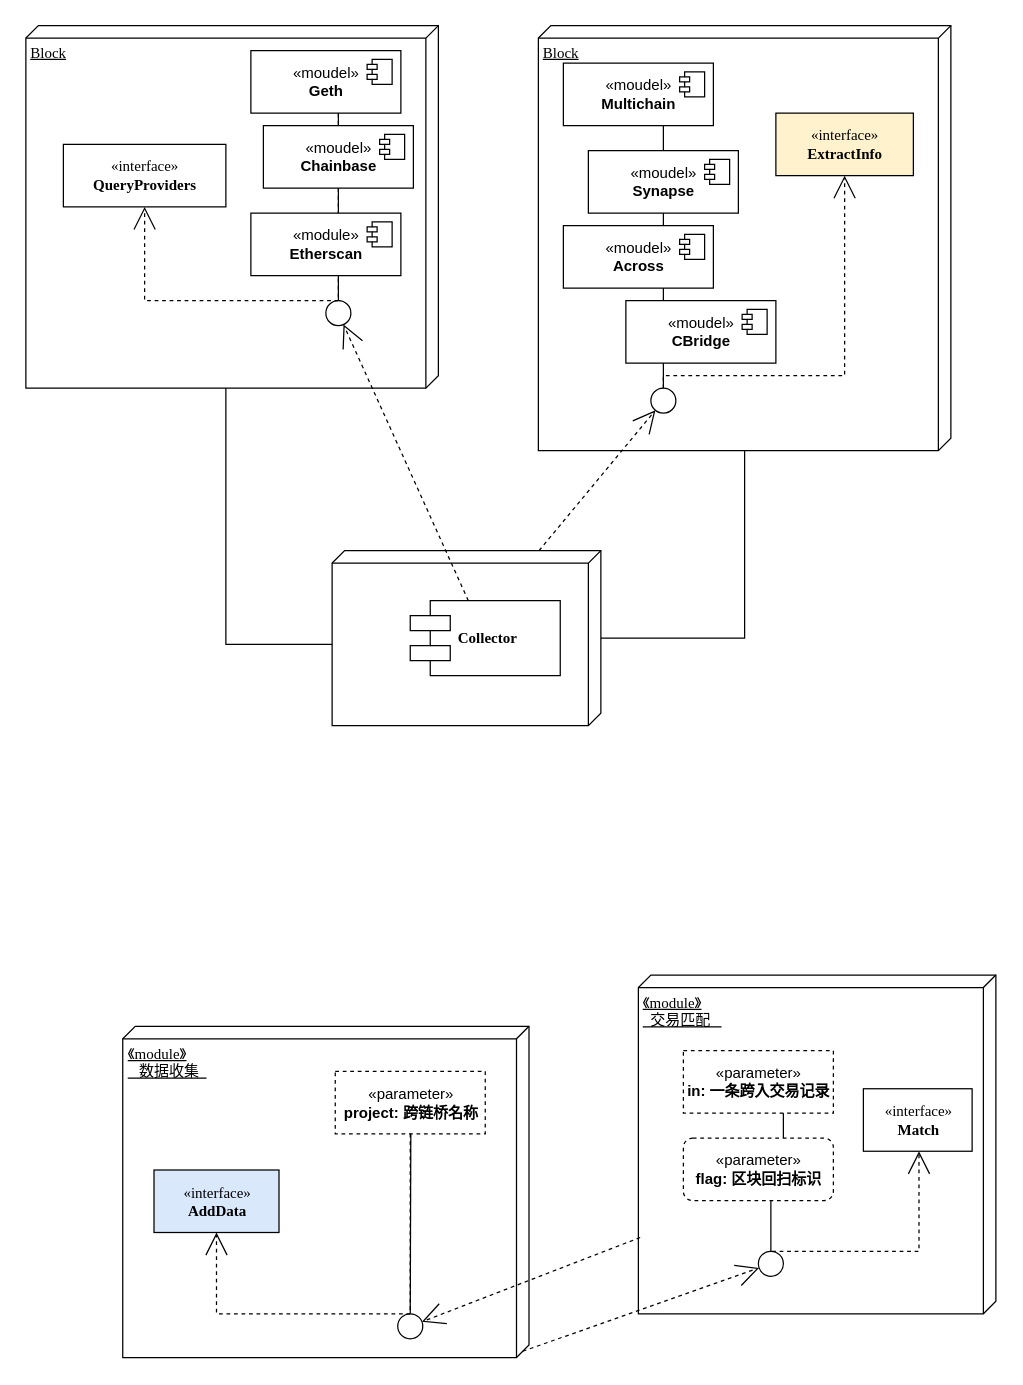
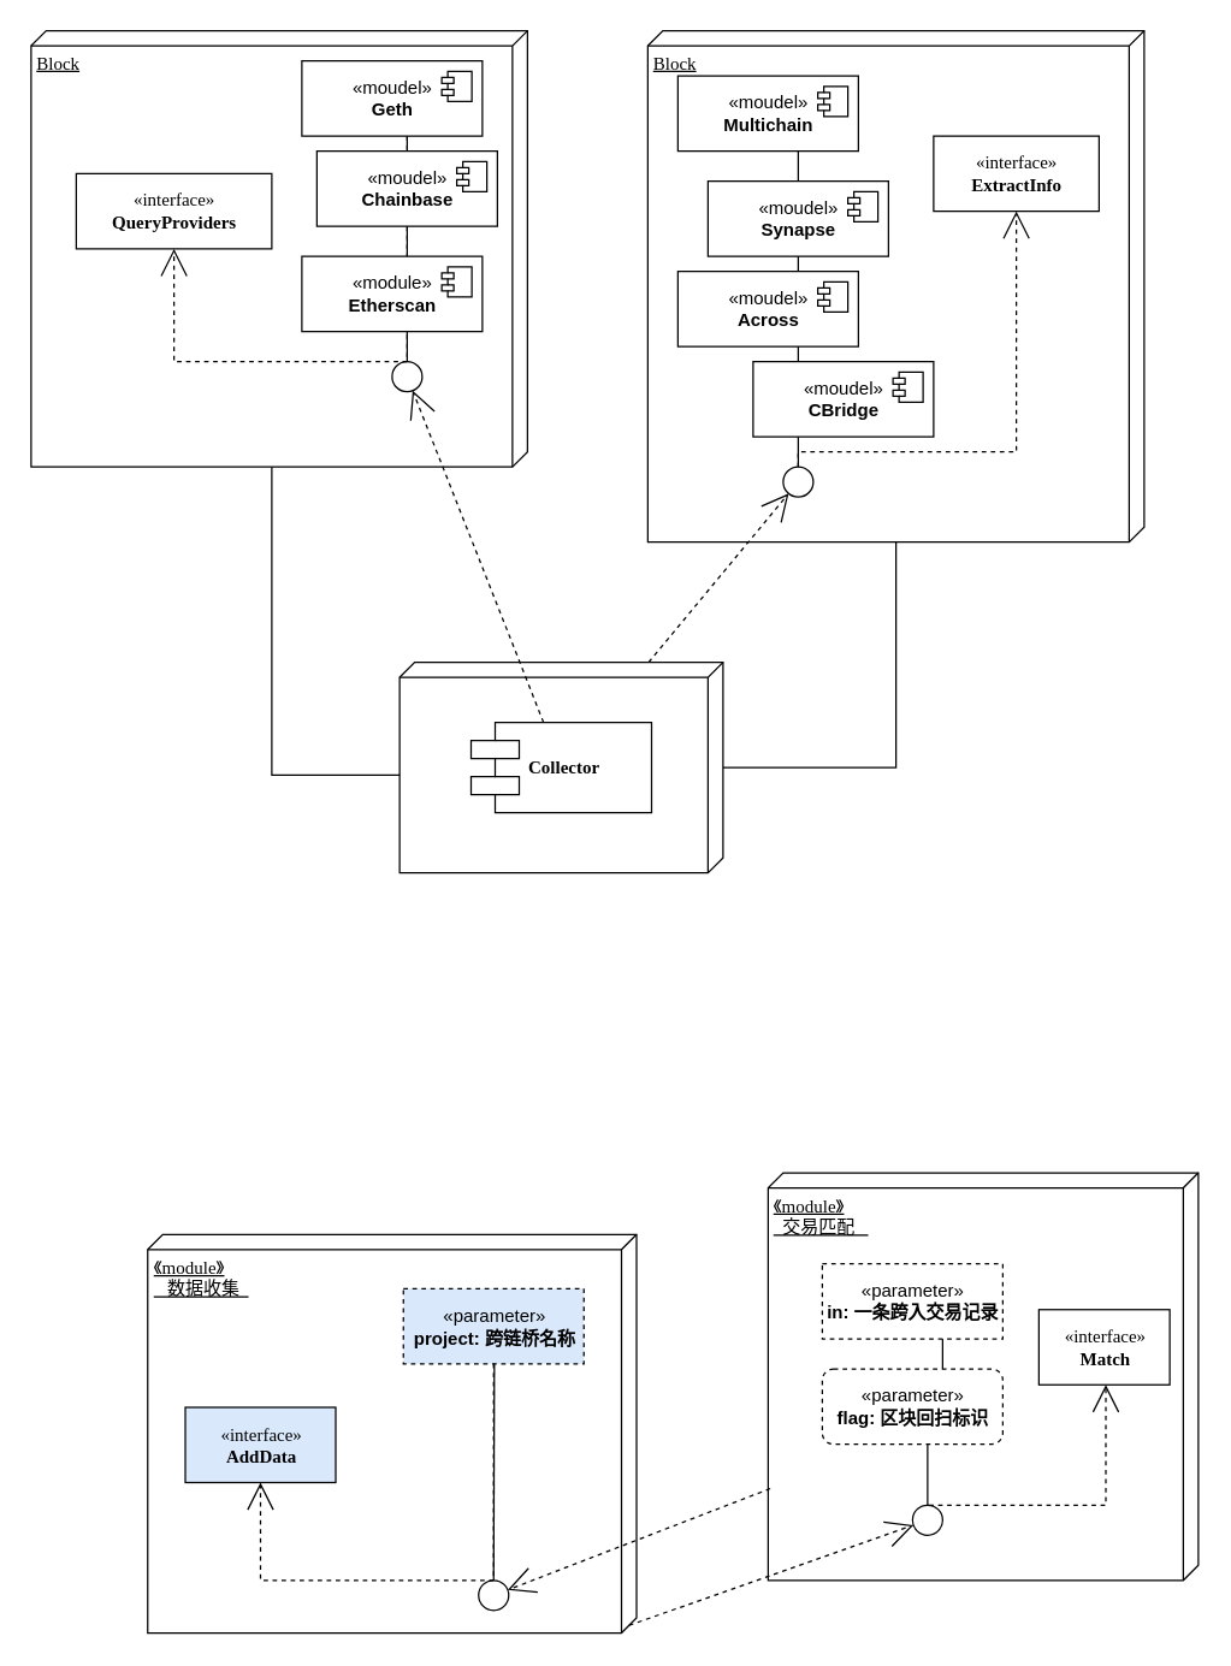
  <mxCell id="0" />
  <mxCell id="1" parent="0" />
  <mxCell id="2" value="Block" style="verticalAlign=top;align=left;spacingTop=8;spacingLeft=2;spacingRight=12;shape=cube;size=10;direction=south;fontStyle=4;html=1;rounded=0;shadow=0;comic=0;labelBackgroundColor=none;strokeWidth=1;fontFamily=Verdana;fontSize=12" parent="1" vertex="1"><mxGeometry x="20" y="20" width="330" height="290" as="geometry" /></mxCell>
  <mxCell id="3" value="Block" style="verticalAlign=top;align=left;spacingTop=8;spacingLeft=2;spacingRight=12;shape=cube;size=10;direction=south;fontStyle=4;html=1;rounded=0;shadow=0;comic=0;labelBackgroundColor=none;strokeWidth=1;fontFamily=Verdana;fontSize=12" parent="1" vertex="1"><mxGeometry x="430" y="20" width="330" height="340" as="geometry" /></mxCell>
  <mxCell id="4" value="" style="verticalAlign=top;align=left;spacingTop=8;spacingLeft=2;spacingRight=12;shape=cube;size=10;direction=south;fontStyle=4;html=1;rounded=0;shadow=0;comic=0;labelBackgroundColor=none;strokeWidth=1;fontFamily=Verdana;fontSize=12" parent="1" vertex="1"><mxGeometry x="265" y="440" width="215" height="140" as="geometry" /></mxCell>
  <mxCell id="5" value="«interface»&lt;br&gt;&lt;b&gt;QueryProviders&lt;/b&gt;" style="html=1;rounded=0;shadow=0;comic=0;labelBackgroundColor=none;strokeWidth=1;fontFamily=Verdana;fontSize=12;align=center;" parent="1" vertex="1"><mxGeometry x="50" y="115" width="130" height="50" as="geometry" /></mxCell>
  <mxCell id="6" value="" style="ellipse;whiteSpace=wrap;html=1;rounded=0;shadow=0;comic=0;labelBackgroundColor=none;strokeWidth=1;fontFamily=Verdana;fontSize=12;align=center;" parent="1" vertex="1"><mxGeometry x="260" y="240" width="20" height="20" as="geometry" /></mxCell>
- <mxCell id="7" value="«interface»&lt;br&gt;&lt;b&gt;ExtractInfo&lt;/b&gt;" style="html=1;rounded=0;shadow=0;comic=0;labelBackgroundColor=none;strokeWidth=1;fontFamily=Verdana;fontSize=12;align=center;fillColor=#fff2cc;" parent="1" vertex="1"><mxGeometry x="620" y="90" width="110" height="50" as="geometry" /></mxCell>
+ <mxCell id="7" value="«interface»&lt;br&gt;&lt;b&gt;ExtractInfo&lt;/b&gt;" style="html=1;rounded=0;shadow=0;comic=0;labelBackgroundColor=none;strokeWidth=1;fontFamily=Verdana;fontSize=12;align=center;" parent="1" vertex="1"><mxGeometry x="620" y="90" width="110" height="50" as="geometry" /></mxCell>
  <mxCell id="8" value="" style="ellipse;whiteSpace=wrap;html=1;rounded=0;shadow=0;comic=0;labelBackgroundColor=none;strokeWidth=1;fontFamily=Verdana;fontSize=12;align=center;" parent="1" vertex="1"><mxGeometry x="520" y="310" width="20" height="20" as="geometry" /></mxCell>
- <mxCell id="9" value="&lt;b&gt;Collector&lt;/b&gt;" style="shape=component;align=left;spacingLeft=36;rounded=0;shadow=0;comic=0;labelBackgroundColor=none;strokeWidth=1;fontFamily=Verdana;fontSize=12;html=1;" parent="1" vertex="1"><mxGeometry x="327.5" y="480" width="120" height="60" as="geometry" /></mxCell>
+ <mxCell id="9" value="&lt;b&gt;Collector&lt;/b&gt;" style="shape=component;align=left;spacingLeft=36;rounded=0;shadow=0;comic=0;labelBackgroundColor=none;strokeWidth=1;fontFamily=Verdana;fontSize=12;html=1;" parent="1" vertex="1"><mxGeometry x="312.5" y="480" width="120" height="60" as="geometry" /></mxCell>
  <mxCell id="10" style="edgeStyle=none;rounded=0;html=1;dashed=1;labelBackgroundColor=none;startArrow=none;startFill=0;startSize=8;endArrow=open;endFill=0;endSize=16;fontFamily=Verdana;fontSize=12;" parent="1" source="9" target="6" edge="1"><mxGeometry relative="1" as="geometry" /></mxCell>
  <mxCell id="11" style="edgeStyle=none;rounded=0;html=1;dashed=1;labelBackgroundColor=none;startArrow=none;startFill=0;startSize=8;endArrow=open;endFill=0;endSize=16;fontFamily=Verdana;fontSize=12;" parent="1" source="4" target="8" edge="1"><mxGeometry relative="1" as="geometry" /></mxCell>
  <mxCell id="12" style="edgeStyle=elbowEdgeStyle;rounded=0;html=1;labelBackgroundColor=none;startArrow=none;startFill=0;startSize=8;endArrow=none;endFill=0;endSize=16;fontFamily=Verdana;fontSize=12;" parent="1" source="8" edge="1"><mxGeometry relative="1" as="geometry"><mxPoint x="530" y="90" as="targetPoint" /></mxGeometry></mxCell>
  <mxCell id="13" style="edgeStyle=elbowEdgeStyle;rounded=0;html=1;labelBackgroundColor=none;startArrow=none;startFill=0;startSize=8;endArrow=none;endFill=0;endSize=16;fontFamily=Verdana;fontSize=12;exitX=0.5;exitY=0;exitDx=0;exitDy=0;" parent="1" source="6" edge="1"><mxGeometry relative="1" as="geometry"><mxPoint x="270" y="180" as="sourcePoint" /><mxPoint x="270" y="80" as="targetPoint" /></mxGeometry></mxCell>
  <mxCell id="14" style="edgeStyle=orthogonalEdgeStyle;rounded=0;html=1;labelBackgroundColor=none;startArrow=none;startFill=0;startSize=8;endArrow=open;endFill=0;endSize=16;fontFamily=Verdana;fontSize=12;dashed=1;entryX=0.5;entryY=1;entryDx=0;entryDy=0;" parent="1" target="5" edge="1"><mxGeometry relative="1" as="geometry"><Array as="points"><mxPoint x="270" y="240" /><mxPoint x="115" y="240" /></Array><mxPoint x="270" y="90" as="sourcePoint" /></mxGeometry></mxCell>
  <mxCell id="15" style="edgeStyle=orthogonalEdgeStyle;rounded=0;html=1;dashed=1;labelBackgroundColor=none;startArrow=none;startFill=0;startSize=8;endArrow=open;endFill=0;endSize=16;fontFamily=Verdana;fontSize=12;exitX=0.5;exitY=0;exitDx=0;exitDy=0;" parent="1" source="8" target="7" edge="1"><mxGeometry relative="1" as="geometry"><mxPoint x="560" y="72.5" as="sourcePoint" /><Array as="points"><mxPoint x="675" y="300" /></Array></mxGeometry></mxCell>
  <mxCell id="16" style="edgeStyle=orthogonalEdgeStyle;rounded=0;html=1;labelBackgroundColor=none;startArrow=none;startFill=0;startSize=8;endArrow=none;endFill=0;endSize=16;fontFamily=Verdana;fontSize=12;exitX=0;exitY=0;exitDx=70;exitDy=0;exitPerimeter=0;" parent="1" source="4" target="3" edge="1"><mxGeometry relative="1" as="geometry"><Array as="points"><mxPoint x="595" y="510" /></Array></mxGeometry></mxCell>
  <mxCell id="17" style="edgeStyle=orthogonalEdgeStyle;rounded=0;html=1;labelBackgroundColor=none;startArrow=none;startFill=0;startSize=8;endArrow=none;endFill=0;endSize=16;fontFamily=Verdana;fontSize=12;entryX=0;entryY=0;entryDx=290;entryDy=170;entryPerimeter=0;" parent="1" source="4" target="2" edge="1"><mxGeometry relative="1" as="geometry"><Array as="points"><mxPoint x="180" y="515" /></Array><mxPoint x="180" y="390" as="targetPoint" /></mxGeometry></mxCell>
  <mxCell id="18" value="«moudel»&lt;br&gt;&lt;b&gt;Geth&lt;/b&gt;" style="html=1;dropTarget=0;" parent="1" vertex="1"><mxGeometry x="200" y="40" width="120" height="50" as="geometry" /></mxCell>
  <mxCell id="19" value="" style="shape=module;jettyWidth=8;jettyHeight=4;" parent="18" vertex="1"><mxGeometry x="1" width="20" height="20" relative="1" as="geometry"><mxPoint x="-27" y="7" as="offset" /></mxGeometry></mxCell>
  <mxCell id="20" value="«moudel»&lt;br&gt;&lt;b&gt;Chainbase&lt;/b&gt;" style="html=1;dropTarget=0;" parent="1" vertex="1"><mxGeometry x="210" y="100" width="120" height="50" as="geometry" /></mxCell>
  <mxCell id="21" value="" style="shape=module;jettyWidth=8;jettyHeight=4;" parent="20" vertex="1"><mxGeometry x="1" width="20" height="20" relative="1" as="geometry"><mxPoint x="-27" y="7" as="offset" /></mxGeometry></mxCell>
  <mxCell id="22" value="«module»&lt;br&gt;&lt;b&gt;Etherscan&lt;/b&gt;" style="html=1;dropTarget=0;" parent="1" vertex="1"><mxGeometry x="200" y="170" width="120" height="50" as="geometry" /></mxCell>
  <mxCell id="23" value="" style="shape=module;jettyWidth=8;jettyHeight=4;" parent="22" vertex="1"><mxGeometry x="1" width="20" height="20" relative="1" as="geometry"><mxPoint x="-27" y="7" as="offset" /></mxGeometry></mxCell>
  <mxCell id="24" value="«moudel»&lt;br&gt;&lt;b&gt;Multichain&lt;/b&gt;" style="html=1;dropTarget=0;" parent="1" vertex="1"><mxGeometry x="450" y="50" width="120" height="50" as="geometry" /></mxCell>
  <mxCell id="25" value="" style="shape=module;jettyWidth=8;jettyHeight=4;" parent="24" vertex="1"><mxGeometry x="1" width="20" height="20" relative="1" as="geometry"><mxPoint x="-27" y="7" as="offset" /></mxGeometry></mxCell>
  <mxCell id="26" value="«moudel»&lt;br&gt;&lt;b&gt;Synapse&lt;/b&gt;" style="html=1;dropTarget=0;" parent="1" vertex="1"><mxGeometry x="470" y="120" width="120" height="50" as="geometry" /></mxCell>
  <mxCell id="27" value="" style="shape=module;jettyWidth=8;jettyHeight=4;" parent="26" vertex="1"><mxGeometry x="1" width="20" height="20" relative="1" as="geometry"><mxPoint x="-27" y="7" as="offset" /></mxGeometry></mxCell>
  <mxCell id="28" value="«moudel»&lt;br&gt;&lt;b&gt;Across&lt;/b&gt;" style="html=1;dropTarget=0;" parent="1" vertex="1"><mxGeometry x="450" y="180" width="120" height="50" as="geometry" /></mxCell>
  <mxCell id="29" value="" style="shape=module;jettyWidth=8;jettyHeight=4;" parent="28" vertex="1"><mxGeometry x="1" width="20" height="20" relative="1" as="geometry"><mxPoint x="-27" y="7" as="offset" /></mxGeometry></mxCell>
  <mxCell id="30" value="«moudel»&lt;br&gt;&lt;b&gt;CBridge&lt;/b&gt;" style="html=1;dropTarget=0;" parent="1" vertex="1"><mxGeometry x="500" y="240" width="120" height="50" as="geometry" /></mxCell>
  <mxCell id="31" value="" style="shape=module;jettyWidth=8;jettyHeight=4;" parent="30" vertex="1"><mxGeometry x="1" width="20" height="20" relative="1" as="geometry"><mxPoint x="-27" y="7" as="offset" /></mxGeometry></mxCell>
  <mxCell id="32" value="《module》&lt;br&gt;&amp;nbsp; &amp;nbsp;数据收集&amp;nbsp;&amp;nbsp;" style="verticalAlign=top;align=left;spacingTop=8;spacingLeft=2;spacingRight=12;shape=cube;size=10;direction=south;fontStyle=4;html=1;rounded=0;shadow=0;comic=0;labelBackgroundColor=none;strokeWidth=1;fontFamily=Verdana;fontSize=12" parent="1" vertex="1"><mxGeometry x="97.5" y="820.5" width="325" height="265" as="geometry" /></mxCell>
  <mxCell id="33" value="《module》&lt;br&gt;&amp;nbsp; 交易匹配&amp;nbsp; &amp;nbsp;" style="verticalAlign=top;align=left;spacingTop=8;spacingLeft=2;spacingRight=12;shape=cube;size=10;direction=south;fontStyle=4;html=1;rounded=0;shadow=0;comic=0;labelBackgroundColor=none;strokeWidth=1;fontFamily=Verdana;fontSize=12" parent="1" vertex="1"><mxGeometry x="510" y="779.5" width="286" height="271" as="geometry" /></mxCell>
  <mxCell id="34" value="«interface»&lt;br&gt;&lt;b&gt;AddData&lt;/b&gt;" style="html=1;rounded=0;shadow=0;comic=0;labelBackgroundColor=none;strokeWidth=1;fontFamily=Verdana;fontSize=12;align=center;fillColor=#dae8fc;" parent="1" vertex="1"><mxGeometry x="122.5" y="935.5" width="100" height="50" as="geometry" /></mxCell>
  <mxCell id="35" value="" style="ellipse;whiteSpace=wrap;html=1;rounded=0;shadow=0;comic=0;labelBackgroundColor=none;strokeWidth=1;fontFamily=Verdana;fontSize=12;align=center;" parent="1" vertex="1"><mxGeometry x="317.5" y="1050.5" width="20" height="20" as="geometry" /></mxCell>
  <mxCell id="36" value="«interface»&lt;br&gt;&lt;b&gt;Match&lt;/b&gt;" style="html=1;rounded=0;shadow=0;comic=0;labelBackgroundColor=none;strokeWidth=1;fontFamily=Verdana;fontSize=12;align=center;" parent="1" vertex="1"><mxGeometry x="690" y="870.5" width="87" height="50" as="geometry" /></mxCell>
  <mxCell id="37" value="" style="ellipse;whiteSpace=wrap;html=1;rounded=0;shadow=0;comic=0;labelBackgroundColor=none;strokeWidth=1;fontFamily=Verdana;fontSize=12;align=center;" parent="1" vertex="1"><mxGeometry x="606" y="1000.5" width="20" height="20" as="geometry" /></mxCell>
  <mxCell id="38" style="edgeStyle=none;rounded=0;html=1;dashed=1;labelBackgroundColor=none;startArrow=none;startFill=0;startSize=8;endArrow=open;endFill=0;endSize=16;fontFamily=Verdana;fontSize=12;exitX=0.775;exitY=0.995;exitDx=0;exitDy=0;exitPerimeter=0;" parent="1" target="35" edge="1" source="33"><mxGeometry relative="1" as="geometry"><mxPoint x="376.413" y="1270" as="sourcePoint" /></mxGeometry></mxCell>
  <mxCell id="39" style="edgeStyle=none;rounded=0;html=1;dashed=1;labelBackgroundColor=none;startArrow=none;startFill=0;startSize=8;endArrow=open;endFill=0;endSize=16;fontFamily=Verdana;fontSize=12;exitX=0;exitY=0;exitDx=260;exitDy=5;exitPerimeter=0;" parent="1" source="32" target="37" edge="1"><mxGeometry relative="1" as="geometry"><mxPoint x="420" y="1258" as="sourcePoint" /></mxGeometry></mxCell>
  <mxCell id="40" style="edgeStyle=elbowEdgeStyle;rounded=0;html=1;labelBackgroundColor=none;startArrow=none;startFill=0;startSize=8;endArrow=none;endFill=0;endSize=16;fontFamily=Verdana;fontSize=12;" parent="1" source="46" edge="1"><mxGeometry relative="1" as="geometry"><mxPoint x="626" y="880" as="targetPoint" /></mxGeometry></mxCell>
  <mxCell id="41" style="edgeStyle=elbowEdgeStyle;rounded=0;html=1;labelBackgroundColor=none;startArrow=none;startFill=0;startSize=8;endArrow=none;endFill=0;endSize=16;fontFamily=Verdana;fontSize=12;exitX=0.5;exitY=0;exitDx=0;exitDy=0;" parent="1" source="35" edge="1"><mxGeometry relative="1" as="geometry"><mxPoint x="327.5" y="990.5" as="sourcePoint" /><mxPoint x="327.5" y="890.5" as="targetPoint" /></mxGeometry></mxCell>
  <mxCell id="42" style="edgeStyle=orthogonalEdgeStyle;rounded=0;html=1;labelBackgroundColor=none;startArrow=none;startFill=0;startSize=8;endArrow=open;endFill=0;endSize=16;fontFamily=Verdana;fontSize=12;dashed=1;entryX=0.5;entryY=1;entryDx=0;entryDy=0;" parent="1" target="34" edge="1"><mxGeometry relative="1" as="geometry"><Array as="points"><mxPoint x="327.5" y="1050.5" /><mxPoint x="172.5" y="1050.5" /></Array><mxPoint x="327.5" y="900.5" as="sourcePoint" /></mxGeometry></mxCell>
  <mxCell id="43" style="edgeStyle=orthogonalEdgeStyle;rounded=0;html=1;dashed=1;labelBackgroundColor=none;startArrow=none;startFill=0;startSize=8;endArrow=open;endFill=0;endSize=16;fontFamily=Verdana;fontSize=12;entryX=0.5;entryY=1;entryDx=0;entryDy=0;" parent="1" edge="1"><mxGeometry relative="1" as="geometry"><mxPoint x="617" y="1000.5" as="sourcePoint" /><Array as="points"><mxPoint x="735" y="1001" /></Array><mxPoint x="734.5" y="920.5" as="targetPoint" /></mxGeometry></mxCell>
  <mxCell id="44" value="«parameter»&lt;br&gt;&lt;b&gt;in: 一条跨入交易记录&lt;/b&gt;" style="html=1;dropTarget=0;dashed=1;" parent="1" vertex="1"><mxGeometry x="546" y="840" width="120" height="50" as="geometry" /></mxCell>
  <mxCell id="45" value="" style="edgeStyle=elbowEdgeStyle;rounded=0;html=1;labelBackgroundColor=none;startArrow=none;startFill=0;startSize=8;endArrow=none;endFill=0;endSize=16;fontFamily=Verdana;fontSize=12;" edge="1" parent="1" source="37" target="46"><mxGeometry relative="1" as="geometry"><mxPoint x="616" y="860.5" as="targetPoint" /><mxPoint x="616" y="1080.5" as="sourcePoint" /></mxGeometry></mxCell>
  <mxCell id="46" value="«parameter»&lt;br&gt;&lt;b&gt;flag: 区块回扫标识&lt;/b&gt;" style="html=1;dropTarget=0;dashed=1;rounded=1;" vertex="1" parent="1"><mxGeometry x="546" y="910" width="120" height="50" as="geometry" /></mxCell>
- <mxCell id="47" value="«parameter»&lt;br&gt;&lt;b&gt;project: 跨链桥名称&lt;/b&gt;" style="html=1;dropTarget=0;dashed=1;" vertex="1" parent="1"><mxGeometry x="267.5" y="856.5" width="120" height="50" as="geometry" /></mxCell>
+ <mxCell id="47" value="«parameter»&lt;br&gt;&lt;b&gt;project: 跨链桥名称&lt;/b&gt;" style="html=1;dropTarget=0;dashed=1;fillColor=#dae8fc;" vertex="1" parent="1"><mxGeometry x="267.5" y="856.5" width="120" height="50" as="geometry" /></mxCell>
